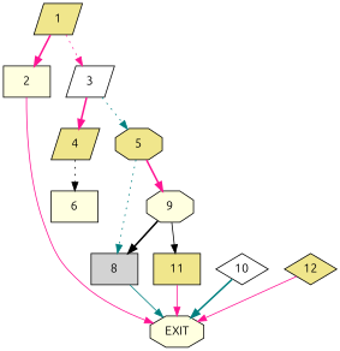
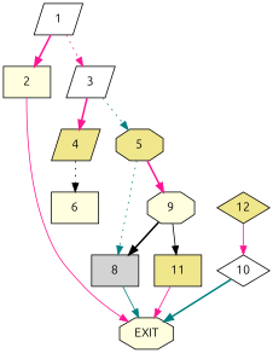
  digraph {
    fontname=Ubuntu
    node [fillcolor=khaki fontname=Ubuntu shape=box style=filled]
    edge [color=deeppink fontname=Ubuntu style=bold]
-   1 [shape=parallelogram]
+   1 [fillcolor=white shape=parallelogram]
    2 [fillcolor=lightyellow]
    3 [fillcolor=white shape=parallelogram]
    10 [fillcolor=white shape=diamond]
    n5 [fillcolor=lightyellow label=EXIT shape=octagon]
    12 [shape=diamond]
    4 [shape=parallelogram]
    5 [shape=octagon]
    6 [fillcolor=lightyellow]
    8 [fillcolor=lightgrey]
    9 [fillcolor=lightyellow shape=octagon]
    11
    1 -> 2
    1 -> 3 [style=dotted]
    2 -> n5 [style=solid]
    3 -> 4
    3 -> 5 [color=teal style=dotted]
    10 -> n5 [color=teal]
-   12 -> n5 [style=solid]
+   12 -> 10 [style=solid]
    4 -> 6 [color=black style=dotted]
    5 -> 8 [color=teal style=dotted]
    5 -> 9
    8 -> n5 [color=teal style=solid]
    9 -> 8 [color=black]
    9 -> 11 [color=black style=solid]
    11 -> n5 [style=solid]
  }
